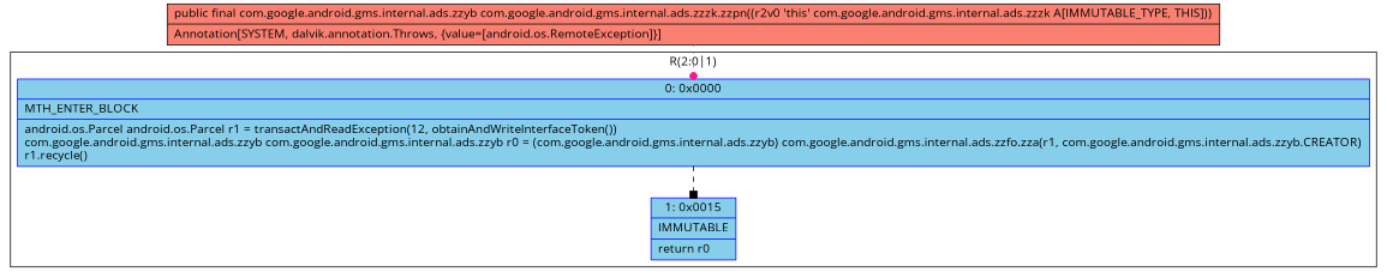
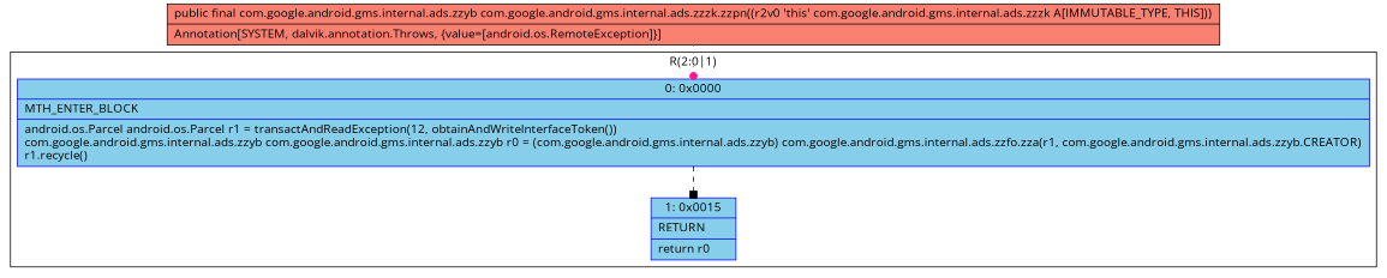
  digraph {
    fontname="Open Sans"
    node [color=blue shape=record style=filled fillcolor=skyblue fontname="Open Sans"]
    edge [fontname="Open Sans"]
    n1 [label="{0\:\ 0x0000|MTH_ENTER_BLOCK\l|android.os.Parcel android.os.Parcel r1 = transactAndReadException(12, obtainAndWriteInterfaceToken())\lcom.google.android.gms.internal.ads.zzyb com.google.android.gms.internal.ads.zzyb r0 = (com.google.android.gms.internal.ads.zzyb) com.google.android.gms.internal.ads.zzfo.zza(r1, com.google.android.gms.internal.ads.zzyb.CREATOR)\lr1.recycle()\l}"]
-   n2 [label="{1\:\ 0x0015|IMMUTABLE\l|return r0\l}"]
+   n2 [label="{1\:\ 0x0015|RETURN\l|return r0\l}"]
    n3 [label="{public final com.google.android.gms.internal.ads.zzyb com.google.android.gms.internal.ads.zzzk.zzpn((r2v0 'this' com.google.android.gms.internal.ads.zzzk A[IMMUTABLE_TYPE, THIS]))  | Annotation[SYSTEM, dalvik.annotation.Throws, \{value=[android.os.RemoteException]\}]\l}" fillcolor=salmon color=""]
    subgraph cluster_1 {
      label="R(2:0|1)"
      n1
      n2
    }
    n1 -> n2 [color=black style=dashed arrowhead=box]
    n3 -> n1 [color=deeppink style=dotted arrowhead=dot]
  }
